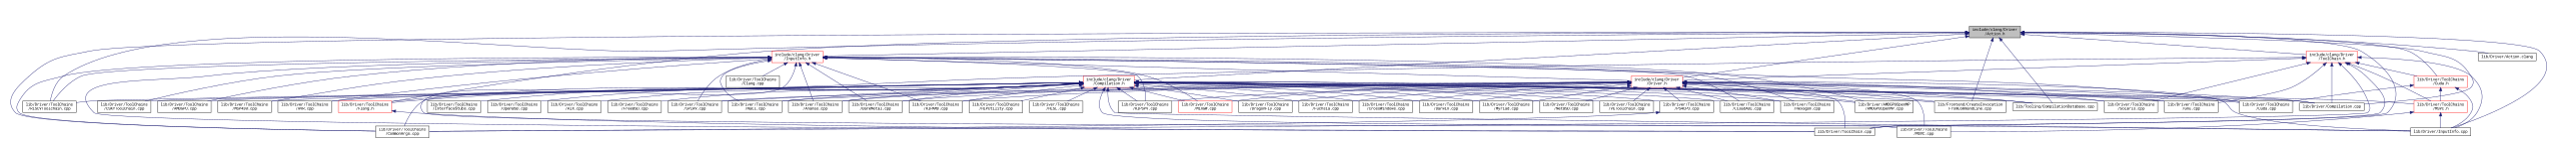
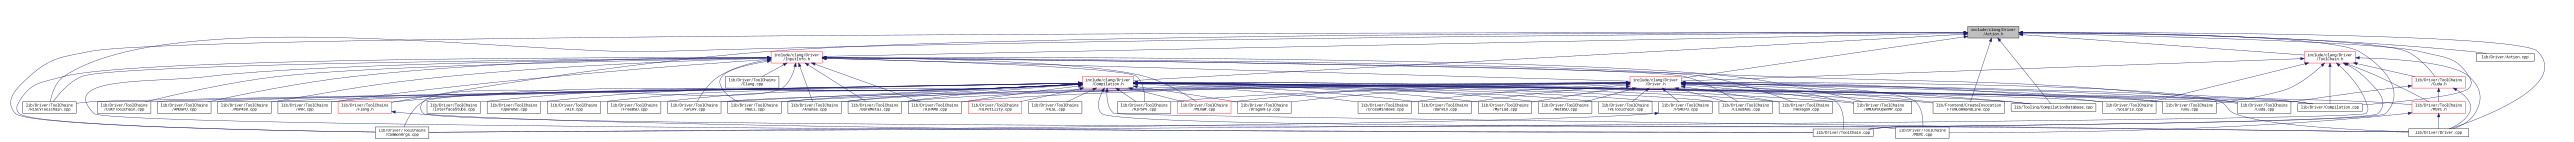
  digraph {
    fontname="Roboto Mono"
    node [color=black fontname="Roboto Mono" fontsize=10 shape=record]
    edge [color=midnightblue dir=back fontname="Roboto Mono" fontsize=10 labelfontname=Helvetica labelfontsize=10 style=solid]
    n1 [fillcolor=grey75 fontcolor=black height=0.2 label="include/clang/Driver\l/Action.h" style=filled width=0.4]
    n2 [color=red height=0.2 label="include/clang/Driver\l/Compilation.h" width=0.4]
    n3 [height=0.2 label="lib/Driver/Compilation.cpp" width=0.4]
-   n4 [height=0.2 label="lib/Driver/InputInfo.cpp" width=0.4]
+   n4 [height=0.2 label="lib/Driver/Driver.cpp" width=0.4]
    n5 [color=red height=0.2 label="lib/Driver/ToolChains\l/Flang.h" width=0.4]
    n6 [height=0.2 label="lib/Driver/ToolChain.cpp" width=0.4]
    n7 [height=0.2 label="lib/Driver/ToolChains\l/CommonArgs.cpp" width=0.4]
    n8 [height=0.2 label="lib/Frontend/CreateInvocation\lFromCommandLine.cpp" width=0.4]
    n9 [height=0.2 label="lib/Tooling/CompilationDatabase.cpp" width=0.4]
    n10 [color=red height=0.2 label="include/clang/Driver\l/Driver.h" width=0.4]
    n11 [color=red height=0.2 label="include/clang/Driver\l/InputInfo.h" width=0.4]
    n12 [color=red height=0.2 label="include/clang/Driver\l/ToolChain.h" width=0.4]
    n13 [color=red height=0.2 label="lib/Driver/ToolChains\l/Cuda.h" width=0.4]
-   n14 [height=0.2 label="lib/Driver/Action.clang" width=0.4]
+   n14 [height=0.2 label="lib/Driver/Action.cpp" width=0.4]
    n15 [height=0.2 label="lib/Driver/ToolChains\l/RISCVToolchain.cpp" width=0.4]
    n16 [color=red height=0.2 label="lib/Driver/ToolChains\l/MSVC.h" width=0.4]
    n17 [height=0.2 label="lib/Driver/ToolChains\l/MSVC.cpp" width=0.4]
    n18 [height=0.2 label="lib/Driver/ToolChains\l/AIX.cpp" width=0.4]
    n19 [height=0.2 label="lib/Driver/ToolChains\l/AMDGPU.cpp" width=0.4]
-   n20 [height=0.2 label="lib/Driver/AMDGPUOpenMP\l/AMDGPUOpenMP.cpp" width=0.4]
+   n20 [height=0.2 label="lib/Driver/ToolChains\l/AMDGPUOpenMP.cpp" width=0.4]
    n21 [height=0.2 label="lib/Driver/ToolChains\l/Ananas.cpp" width=0.4]
    n22 [height=0.2 label="lib/Driver/ToolChains\l/AVR.cpp" width=0.4]
    n23 [height=0.2 label="lib/Driver/ToolChains\l/BareMetal.cpp" width=0.4]
    n24 [height=0.2 label="lib/Driver/ToolChains\l/CloudABI.cpp" width=0.4]
    n25 [height=0.2 label="lib/Driver/ToolChains\l/CrossWindows.cpp" width=0.4]
    n26 [height=0.2 label="lib/Driver/ToolChains\l/CSKYToolChain.cpp" width=0.4]
    n27 [height=0.2 label="lib/Driver/ToolChains\l/Cuda.cpp" width=0.4]
    n28 [height=0.2 label="lib/Driver/ToolChains\l/Darwin.cpp" width=0.4]
    n29 [height=0.2 label="lib/Driver/ToolChains\l/DragonFly.cpp" width=0.4]
    n30 [height=0.2 label="lib/Driver/ToolChains\l/FreeBSD.cpp" width=0.4]
-   n31 [height=0.2 label="lib/Driver/ToolChains\l/Fuchsia.cpp" width=0.4]
    n32 [height=0.2 label="lib/Driver/ToolChains\l/Gnu.cpp" width=0.4]
    n33 [height=0.2 label="lib/Driver/ToolChains\l/Hexagon.cpp" width=0.4]
    n34 [height=0.2 label="lib/Driver/ToolChains\l/HIPAMD.cpp" width=0.4]
    n35 [height=0.2 label="lib/Driver/ToolChains\l/HIPSPV.cpp" width=0.4]
-   n36 [height=0.2 label="lib/Driver/ToolChains\l/HIPUtility.cpp" width=0.4]
+   n36 [color=red height=0.2 label="lib/Driver/ToolChains\l/HIPUtility.cpp" width=0.4]
    n37 [height=0.2 label="lib/Driver/ToolChains\l/HLSL.cpp" width=0.4]
    n38 [height=0.2 label="lib/Driver/ToolChains\l/InterfaceStubs.cpp" width=0.4]
    n39 [color=red height=0.2 label="lib/Driver/ToolChains\l/MinGW.cpp" width=0.4]
    n40 [height=0.2 label="lib/Driver/ToolChains\l/MSP430.cpp" width=0.4]
    n41 [height=0.2 label="lib/Driver/ToolChains\l/Myriad.cpp" width=0.4]
    n42 [height=0.2 label="lib/Driver/ToolChains\l/NaCl.cpp" width=0.4]
    n43 [height=0.2 label="lib/Driver/ToolChains\l/NetBSD.cpp" width=0.4]
    n44 [height=0.2 label="lib/Driver/ToolChains\l/OpenBSD.cpp" width=0.4]
    n45 [height=0.2 label="lib/Driver/ToolChains\l/PS4CPU.cpp" width=0.4]
    n46 [height=0.2 label="lib/Driver/ToolChains\l/Solaris.cpp" width=0.4]
    n47 [height=0.2 label="lib/Driver/ToolChains\l/SPIRV.cpp" width=0.4]
    n48 [height=0.2 label="lib/Driver/ToolChains\l/VEToolchain.cpp" width=0.4]
    n49 [height=0.2 label="lib/Driver/ToolChains\l/Clang.cpp" width=0.4]
    n1 -> n2
    n1 -> n3
    n1 -> n4
    n1 -> n5
    n1 -> n6
    n1 -> n7
    n1 -> n8
    n1 -> n9
    n1 -> n10
    n1 -> n11
    n1 -> n12
    n1 -> n13
    n1 -> n14
    n1 -> n15
    n2 -> n3
    n2 -> n4
    n2 -> n5
    n2 -> n7
    n2 -> n8
    n2 -> n9
    n2 -> n15
    n2 -> n16
    n2 -> n17
    n2 -> n18
    n2 -> n19
    n2 -> n20
    n2 -> n21
    n2 -> n22
    n2 -> n23
    n2 -> n24
    n2 -> n25
    n2 -> n26
    n2 -> n27
    n2 -> n28
    n2 -> n29
    n2 -> n30
-   n2 -> n31
    n2 -> n32
    n2 -> n33
    n2 -> n34
    n2 -> n35
    n2 -> n36
    n2 -> n37
    n2 -> n38
    n2 -> n39
    n2 -> n40
    n2 -> n41
    n2 -> n42
    n2 -> n43
    n2 -> n44
    n2 -> n45
    n2 -> n46
    n2 -> n47
    n2 -> n48
    n5 -> n6
    n10 -> n3
    n10 -> n4
    n10 -> n6
    n10 -> n8
    n10 -> n9
    n10 -> n17
    n10 -> n20
    n10 -> n21
    n10 -> n23
    n10 -> n24
    n10 -> n25
    n10 -> n27
    n10 -> n28
    n10 -> n29
-   n10 -> n31
    n10 -> n32
    n10 -> n33
    n10 -> n34
    n10 -> n35
    n10 -> n39
    n10 -> n41
    n10 -> n42
    n10 -> n43
    n10 -> n45
    n10 -> n46
    n10 -> n47
    n10 -> n48
    n11 -> n4
    n11 -> n6
    n11 -> n7
    n11 -> n10
    n11 -> n15
    n11 -> n19
    n11 -> n20
    n11 -> n21
    n11 -> n22
    n11 -> n23
    n11 -> n24
    n11 -> n26
    n11 -> n27
    n11 -> n33
    n11 -> n34
    n11 -> n35
    n11 -> n39
    n11 -> n40
    n11 -> n42
    n11 -> n47
    n11 -> n49
    n12 -> n3
    n12 -> n4
-   n12 -> n5
    n12 -> n6
    n12 -> n7
    n12 -> n10
    n12 -> n13
    n12 -> n16
    n12 -> n32
    n12 -> n46
    n13 -> n4
    n13 -> n16
    n13 -> n27
    n16 -> n4
    n16 -> n17
    n45 -> n7
  }
